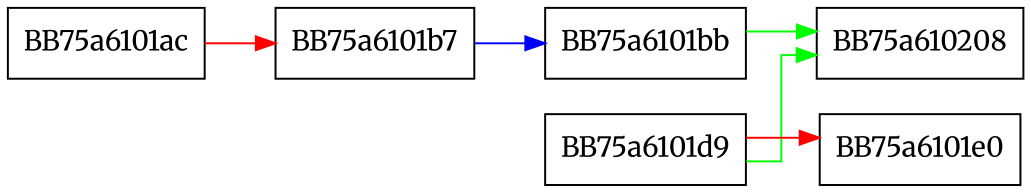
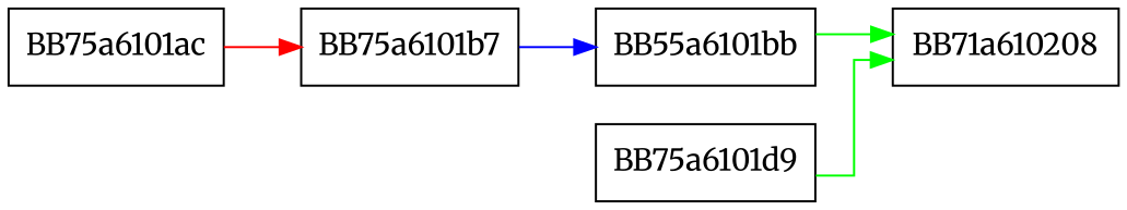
  digraph {
    fontname=Merriweather
    rankdir=LR
    splines=ortho
    node [fontname=Merriweather shape=box]
    edge [color=red fontname=Merriweather]
    BB75a6101ac
    BB75a6101b7
-   BB75a6101bb
-   BB75a610208
+   BB75a6101bb [label=BB55a6101bb]
+   BB75a610208 [label=BB71a610208]
    BB75a6101d9
-   BB75a6101e0
    BB75a6101ac -> BB75a6101b7
    BB75a6101b7 -> BB75a6101bb [color=blue]
    BB75a6101bb -> BB75a610208 [color=green]
    BB75a6101d9 -> BB75a610208 [color=green]
-   BB75a6101d9 -> BB75a6101e0
  }
